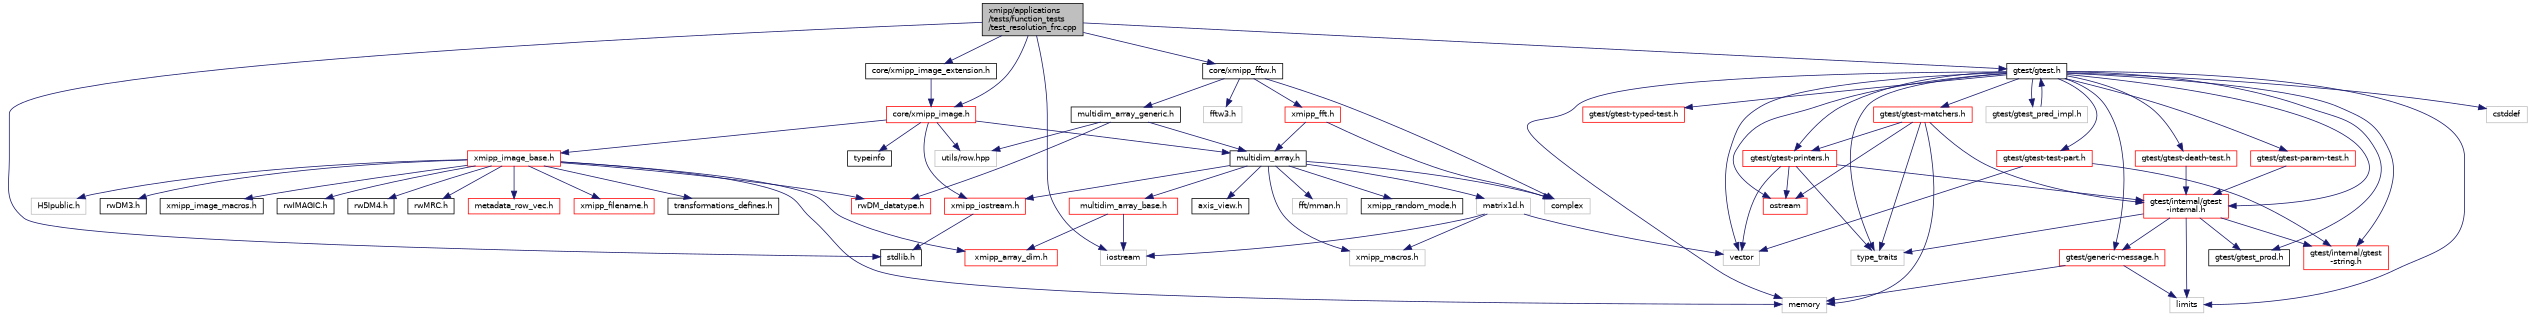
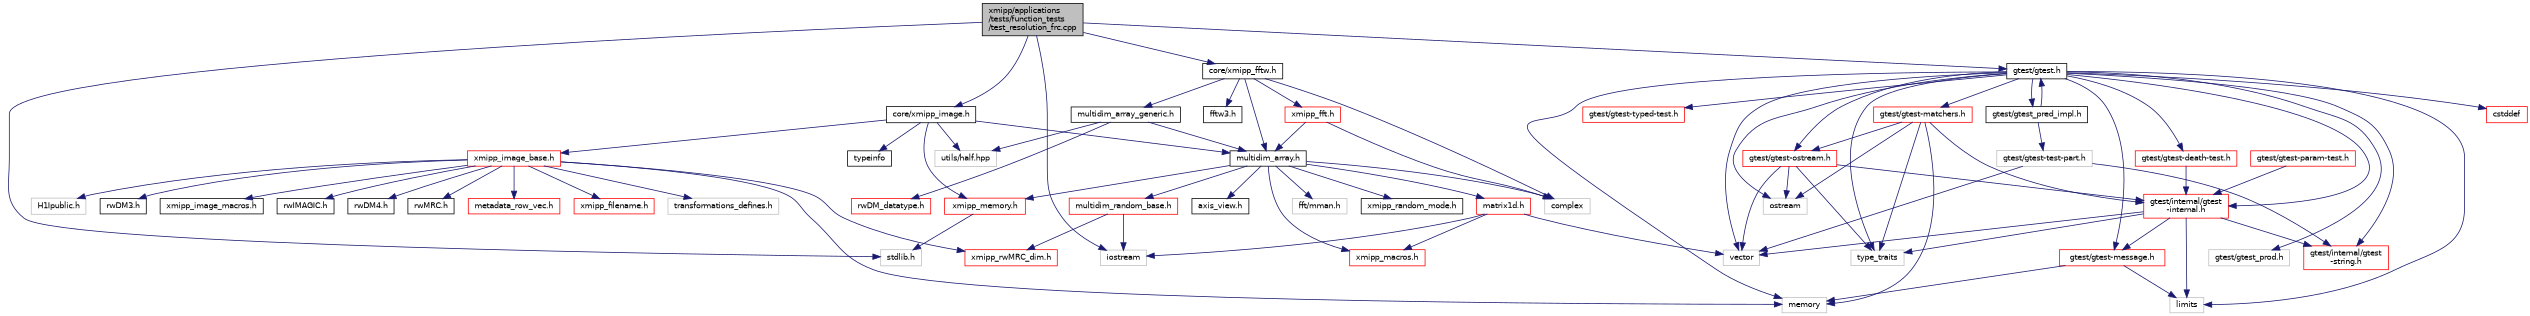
  digraph {
    node [color=red fillcolor=white fontname=Helvetica fontsize=10 shape=record style=filled]
    edge [color=midnightblue fontname=Helvetica fontsize=10 labelfontname=Helvetica labelfontsize=10 style=solid]
    n1 [color=black fillcolor=grey75 fontcolor=black height=0.2 label="xmipp/applications\l/tests/function_tests\l/test_resolution_frc.cpp" width=0.4]
-   n2 [color=black height=0.2 label="stdlib.h" width=0.4]
-   n3 [height=0.2 label="core/xmipp_image.h" width=0.4]
+   n2 [color=grey75 height=0.2 label="stdlib.h" width=0.4]
+   n3 [color=black height=0.2 label="core/xmipp_image.h" width=0.4]
    n4 [color=grey75 height=0.2 label=iostream width=0.4]
-   n5 [color=black height=0.2 label="core/xmipp_image_extension.h" width=0.4]
    n6 [color=black height=0.2 label="gtest/gtest.h" width=0.4]
    n7 [color=black height=0.2 label="core/xmipp_fftw.h" width=0.4]
    n8 [color=black height=0.2 label=typeinfo width=0.4]
    n9 [color=black height=0.2 label="multidim_array.h" width=0.4]
-   n10 [height=0.2 label="xmipp_iostream.h" width=0.4]
+   n10 [height=0.2 label="xmipp_memory.h" width=0.4]
    n11 [height=0.2 label="xmipp_image_base.h" width=0.4]
-   n12 [color=grey75 height=0.2 label="utils/row.hpp" width=0.4]
+   n12 [color=grey75 height=0.2 label="utils/half.hpp" width=0.4]
    n13 [color=grey75 height=0.2 label=vector width=0.4]
    n14 [color=grey75 height=0.2 label=memory width=0.4]
-   n15 [color=grey75 height=0.2 label=cstddef width=0.4]
+   n15 [height=0.2 label=cstddef width=0.4]
    n16 [color=grey75 height=0.2 label=limits width=0.4]
-   n17 [height=0.2 label=ostream width=0.4]
+   n17 [color=grey75 height=0.2 label=ostream width=0.4]
    n18 [color=grey75 height=0.2 label=type_traits width=0.4]
    n19 [height=0.2 label="gtest/internal/gtest\l-internal.h" width=0.4]
-   n20 [height=0.2 label="gtest/generic-message.h" width=0.4]
+   n20 [height=0.2 label="gtest/gtest-message.h" width=0.4]
    n21 [height=0.2 label="gtest/internal/gtest\l-string.h" width=0.4]
    n22 [height=0.2 label="gtest/gtest-death-test.h" width=0.4]
    n23 [height=0.2 label="gtest/gtest-matchers.h" width=0.4]
-   n24 [height=0.2 label="gtest/gtest-printers.h" width=0.4]
+   n24 [height=0.2 label="gtest/gtest-ostream.h" width=0.4]
    n25 [height=0.2 label="gtest/gtest-param-test.h" width=0.4]
-   n26 [color=black height=0.2 label="gtest/gtest_prod.h" width=0.4]
-   n27 [height=0.2 label="gtest/gtest-test-part.h" width=0.4]
+   n26 [color=grey75 height=0.2 label="gtest/gtest_prod.h" width=0.4]
+   n27 [color=grey75 height=0.2 label="gtest/gtest-test-part.h" width=0.4]
    n28 [height=0.2 label="gtest/gtest-typed-test.h" width=0.4]
-   n29 [color=grey75 height=0.2 label="gtest/gtest_pred_impl.h" width=0.4]
+   n29 [color=black height=0.2 label="gtest/gtest_pred_impl.h" width=0.4]
    n30 [color=grey75 height=0.2 label=complex width=0.4]
-   n31 [color=grey75 height=0.2 label="fftw3.h" width=0.4]
+   n31 [color=black height=0.2 label="fftw3.h" width=0.4]
    n32 [color=black height=0.2 label="multidim_array_generic.h" width=0.4]
    n33 [height=0.2 label="xmipp_fft.h" width=0.4]
-   n34 [color=grey75 height=0.2 label="xmipp_macros.h" width=0.4]
+   n34 [height=0.2 label="xmipp_macros.h" width=0.4]
    n35 [color=grey75 height=0.2 label="fft/mman.h" width=0.4]
-   n36 [color=grey75 height=0.2 label="matrix1d.h" width=0.4]
+   n36 [height=0.2 label="matrix1d.h" width=0.4]
    n37 [color=black height=0.2 label="xmipp_random_mode.h" width=0.4]
-   n38 [height=0.2 label="multidim_array_base.h" width=0.4]
+   n38 [height=0.2 label="multidim_random_base.h" width=0.4]
    n39 [color=black height=0.2 label="axis_view.h" width=0.4]
-   n40 [height=0.2 label="xmipp_array_dim.h" width=0.4]
+   n40 [height=0.2 label="xmipp_rwMRC_dim.h" width=0.4]
    n41 [color=black height=0.2 label="xmipp_image_macros.h" width=0.4]
    n42 [height=0.2 label="rwDM_datatype.h" width=0.4]
    n43 [height=0.2 label="metadata_row_vec.h" width=0.4]
    n44 [height=0.2 label="xmipp_filename.h" width=0.4]
-   n45 [color=black height=0.2 label="transformations_defines.h" width=0.4]
-   n46 [color=grey75 height=0.2 label="H5Ipublic.h" width=0.4]
+   n45 [color=grey75 height=0.2 label="transformations_defines.h" width=0.4]
+   n46 [color=grey75 height=0.2 label="H1Ipublic.h" width=0.4]
    n47 [color=black height=0.2 label="rwDM3.h" width=0.4]
    n48 [color=black height=0.2 label="rwDM4.h" width=0.4]
    n49 [color=black height=0.2 label="rwIMAGIC.h" width=0.4]
    n50 [color=black height=0.2 label="rwMRC.h" width=0.4]
    n1 -> n2
    n1 -> n3
    n1 -> n4
-   n1 -> n5
    n1 -> n6
    n1 -> n7
    n3 -> n8
    n3 -> n9
    n3 -> n10
    n3 -> n11
    n3 -> n12
-   n5 -> n3
    n6 -> n13
    n6 -> n14
    n6 -> n15
    n6 -> n16
    n6 -> n17
    n6 -> n18
    n6 -> n19
    n6 -> n20
    n6 -> n21
    n6 -> n22
    n6 -> n23
    n6 -> n24
-   n6 -> n25
    n6 -> n26
-   n6 -> n27
+   n29 -> n27
    n6 -> n28
    n6 -> n29
+   n7 -> n9
    n7 -> n30
    n7 -> n31
    n7 -> n32
    n7 -> n33
    n9 -> n10
    n9 -> n30
    n9 -> n34
    n9 -> n35
    n9 -> n36
    n9 -> n37
    n9 -> n38
    n9 -> n39
    n10 -> n2
    n11 -> n14
    n11 -> n40
    n11 -> n41
-   n11 -> n42
    n11 -> n43
    n11 -> n44
    n11 -> n45
    n11 -> n46
    n11 -> n47
    n11 -> n48
    n11 -> n49
    n11 -> n50
-   n19 -> n26
+   n19 -> n13
    n19 -> n16
    n19 -> n18
    n19 -> n20
    n19 -> n21
    n20 -> n14
    n20 -> n16
    n22 -> n19
    n23 -> n14
    n23 -> n17
    n23 -> n18
    n23 -> n19
    n23 -> n24
    n24 -> n13
    n24 -> n17
    n24 -> n18
    n24 -> n19
    n25 -> n19
    n27 -> n13
    n27 -> n21
    n29 -> n6
    n32 -> n9
    n32 -> n12
    n32 -> n42
    n33 -> n9
    n33 -> n30
    n36 -> n4
    n36 -> n13
    n36 -> n34
    n38 -> n4
    n38 -> n40
  }
